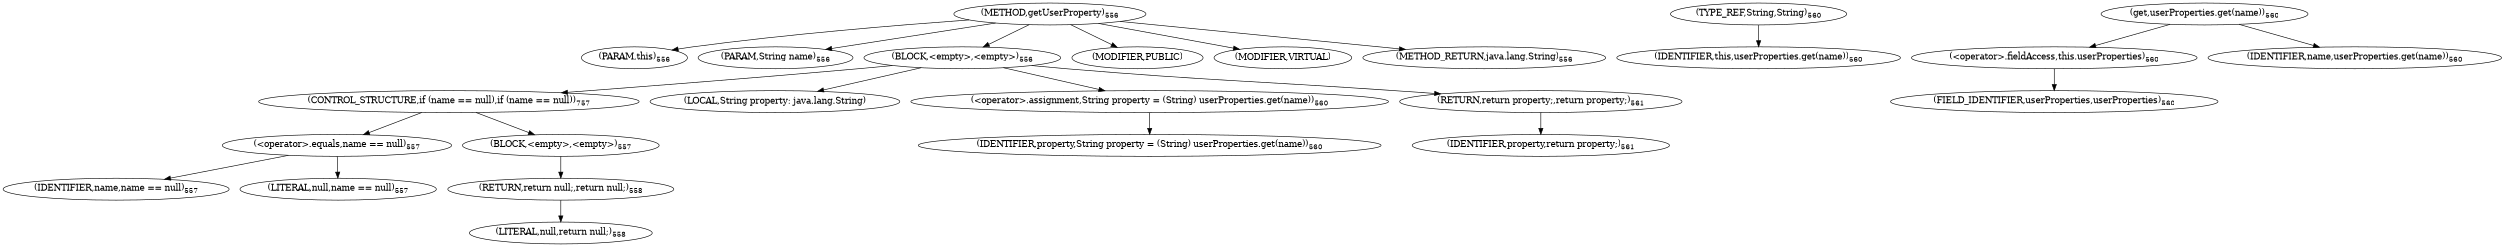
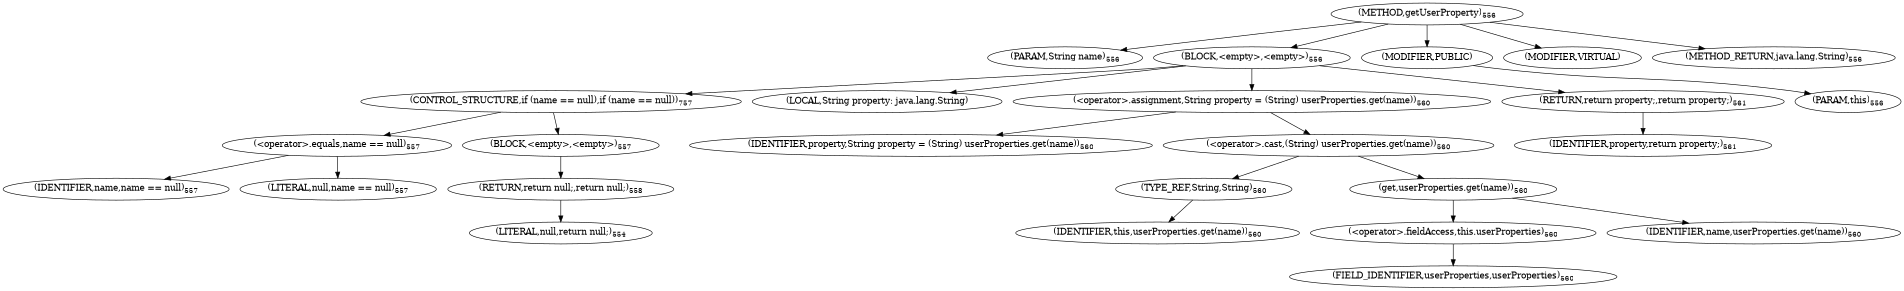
  digraph {
    n1 [label=<(METHOD,getUserProperty)<SUB>556</SUB>>]
    n2 [label=<(PARAM,this)<SUB>556</SUB>>]
    n3 [label=<(PARAM,String name)<SUB>556</SUB>>]
    n4 [label=<(BLOCK,&lt;empty&gt;,&lt;empty&gt;)<SUB>556</SUB>>]
    n5 [label=<(MODIFIER,PUBLIC)>]
    n6 [label=<(MODIFIER,VIRTUAL)>]
    n7 [label=<(METHOD_RETURN,java.lang.String)<SUB>556</SUB>>]
    n8 [label=<(CONTROL_STRUCTURE,if (name == null),if (name == null))<SUB>757</SUB>>]
    n9 [label=<(LOCAL,String property: java.lang.String)>]
    n10 [label=<(&lt;operator&gt;.assignment,String property = (String) userProperties.get(name))<SUB>560</SUB>>]
    n11 [label=<(RETURN,return property;,return property;)<SUB>561</SUB>>]
    n12 [label=<(&lt;operator&gt;.equals,name == null)<SUB>557</SUB>>]
    n13 [label=<(BLOCK,&lt;empty&gt;,&lt;empty&gt;)<SUB>557</SUB>>]
    n14 [label=<(IDENTIFIER,property,String property = (String) userProperties.get(name))<SUB>560</SUB>>]
+   n15 [label=<(&lt;operator&gt;.cast,(String) userProperties.get(name))<SUB>560</SUB>>]
    n16 [label=<(IDENTIFIER,property,return property;)<SUB>561</SUB>>]
    n17 [label=<(IDENTIFIER,name,name == null)<SUB>557</SUB>>]
    n18 [label=<(LITERAL,null,name == null)<SUB>557</SUB>>]
    n19 [label=<(RETURN,return null;,return null;)<SUB>558</SUB>>]
-   n20 [label=<(LITERAL,null,return null;)<SUB>558</SUB>>]
+   n20 [label=<(LITERAL,null,return null;)<SUB>554</SUB>>]
    n21 [label=<(TYPE_REF,String,String)<SUB>560</SUB>>]
    n22 [label=<(get,userProperties.get(name))<SUB>560</SUB>>]
    n23 [label=<(IDENTIFIER,this,userProperties.get(name))<SUB>560</SUB>>]
    n24 [label=<(&lt;operator&gt;.fieldAccess,this.userProperties)<SUB>560</SUB>>]
    n25 [label=<(IDENTIFIER,name,userProperties.get(name))<SUB>560</SUB>>]
    n26 [label=<(FIELD_IDENTIFIER,userProperties,userProperties)<SUB>560</SUB>>]
-   n1 -> n2
+   n5 -> n2
    n1 -> n3
    n1 -> n4
    n1 -> n5
    n1 -> n6
    n1 -> n7
    n4 -> n8
    n4 -> n9
    n4 -> n10
    n4 -> n11
    n8 -> n12
    n8 -> n13
    n10 -> n14
+   n10 -> n15
    n11 -> n16
    n12 -> n17
    n12 -> n18
    n13 -> n19
+   n15 -> n21
+   n15 -> n22
    n19 -> n20
    n21 -> n23
    n22 -> n24
    n22 -> n25
    n24 -> n26
  }
